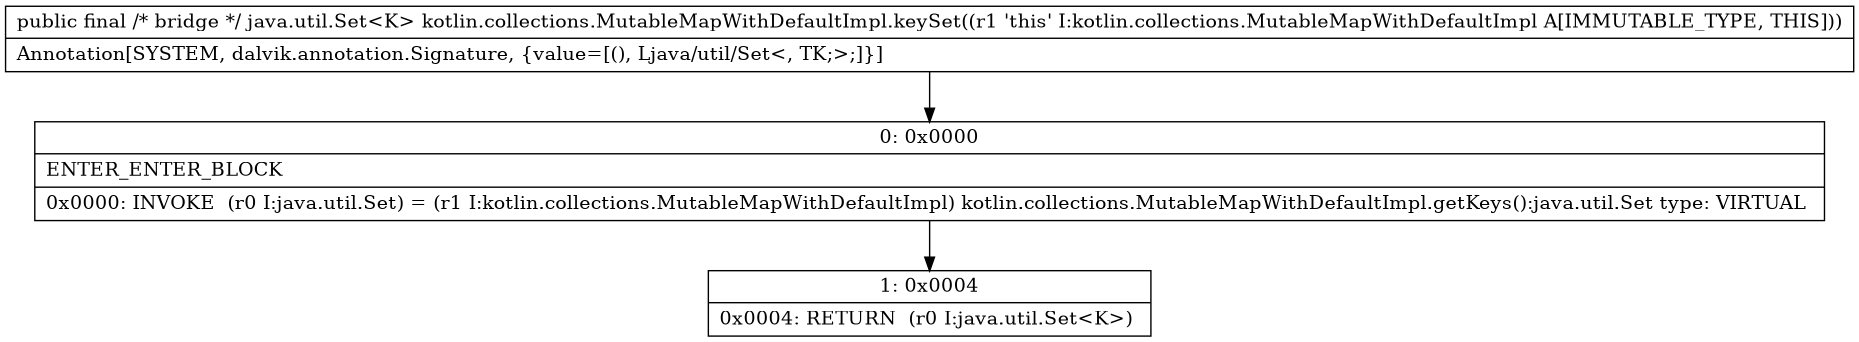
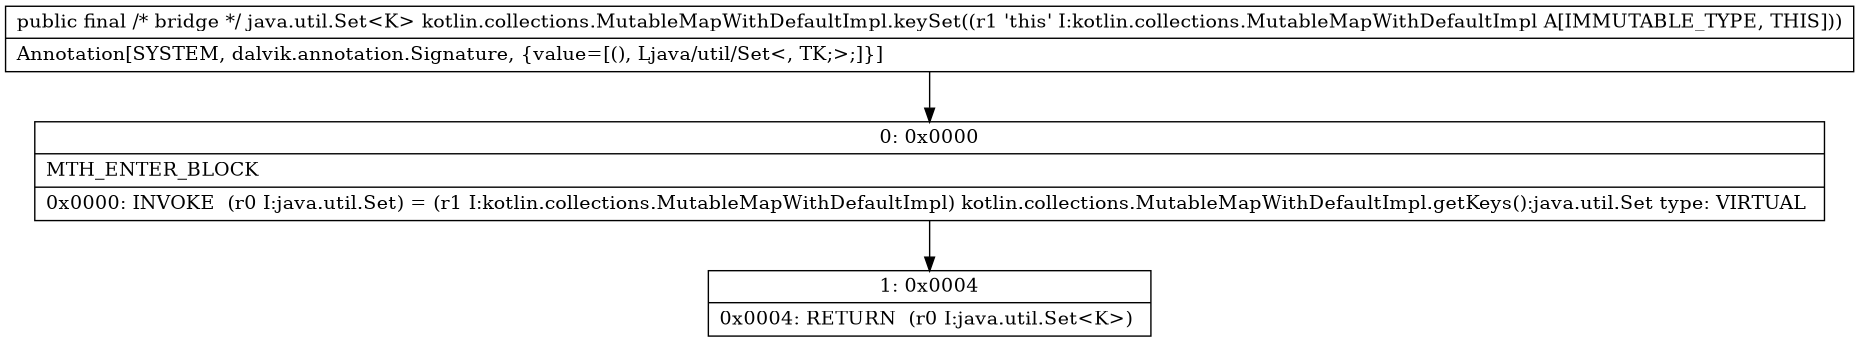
  digraph {
    node [shape=record]
-   n1 [label="{0\:\ 0x0000|ENTER_ENTER_BLOCK\l|0x0000: INVOKE  (r0 I:java.util.Set) = (r1 I:kotlin.collections.MutableMapWithDefaultImpl) kotlin.collections.MutableMapWithDefaultImpl.getKeys():java.util.Set type: VIRTUAL \l}"]
+   n1 [label="{0\:\ 0x0000|MTH_ENTER_BLOCK\l|0x0000: INVOKE  (r0 I:java.util.Set) = (r1 I:kotlin.collections.MutableMapWithDefaultImpl) kotlin.collections.MutableMapWithDefaultImpl.getKeys():java.util.Set type: VIRTUAL \l}"]
    n2 [label="{1\:\ 0x0004|0x0004: RETURN  (r0 I:java.util.Set\<K\>) \l}"]
    n3 [label="{public final \/* bridge *\/ java.util.Set\<K\> kotlin.collections.MutableMapWithDefaultImpl.keySet((r1 'this' I:kotlin.collections.MutableMapWithDefaultImpl A[IMMUTABLE_TYPE, THIS]))  | Annotation[SYSTEM, dalvik.annotation.Signature, \{value=[(), Ljava\/util\/Set\<, TK;\>;]\}]\l}"]
    n1 -> n2
    n3 -> n1
  }
